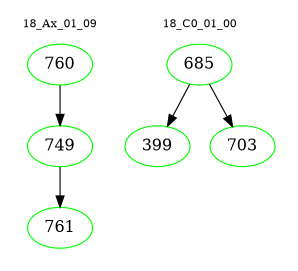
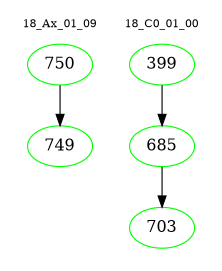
  digraph {
    fontname="DejaVu Serif"
    node [color=green fontname="DejaVu Serif"]
    edge [color=black fontname="DejaVu Serif"]
-   n1 [label=760]
+   n1 [label=750]
    n2 [label=749]
-   n3 [label=761]
    n4 [label=399]
    n5 [label=685]
    n6 [label=703]
    subgraph cluster_1 {
      color=white
      fontsize=10
      label="18_Ax_01_09"
      n1
      n2
-     n3
    }
    subgraph cluster_2 {
      color=white
      fontsize=10
      label="18_C0_01_00"
      n4
      n5
      n6
    }
    n1 -> n2
-   n2 -> n3
-   n5 -> n4
+   n4 -> n5
    n5 -> n6
  }
